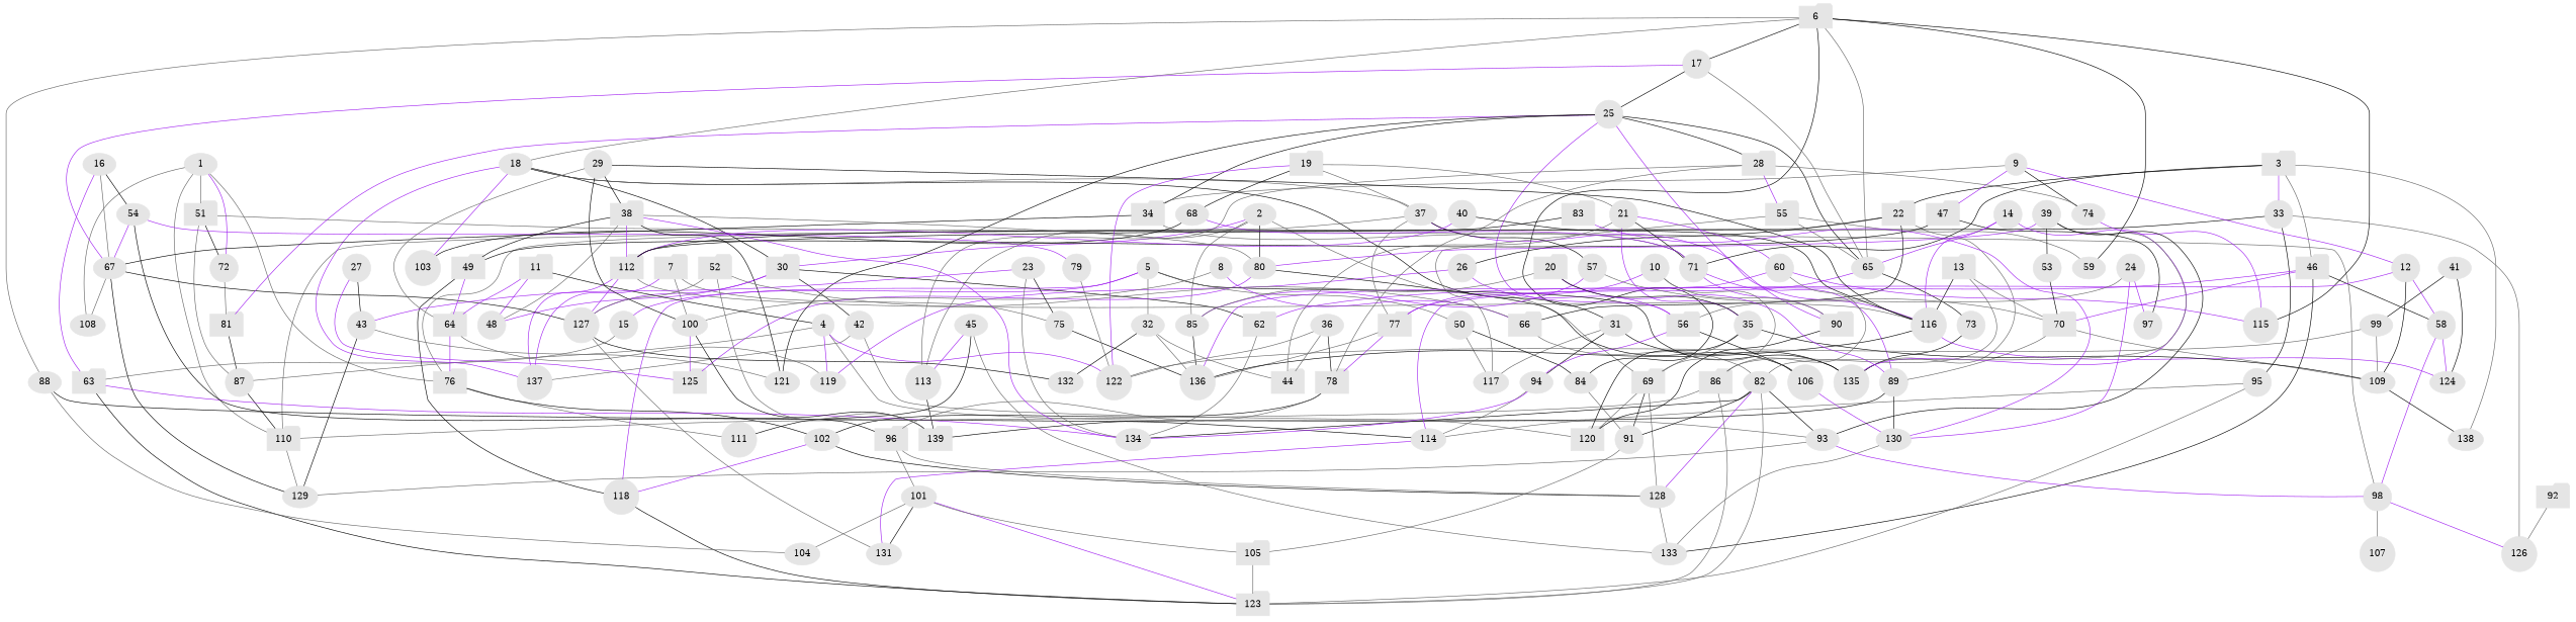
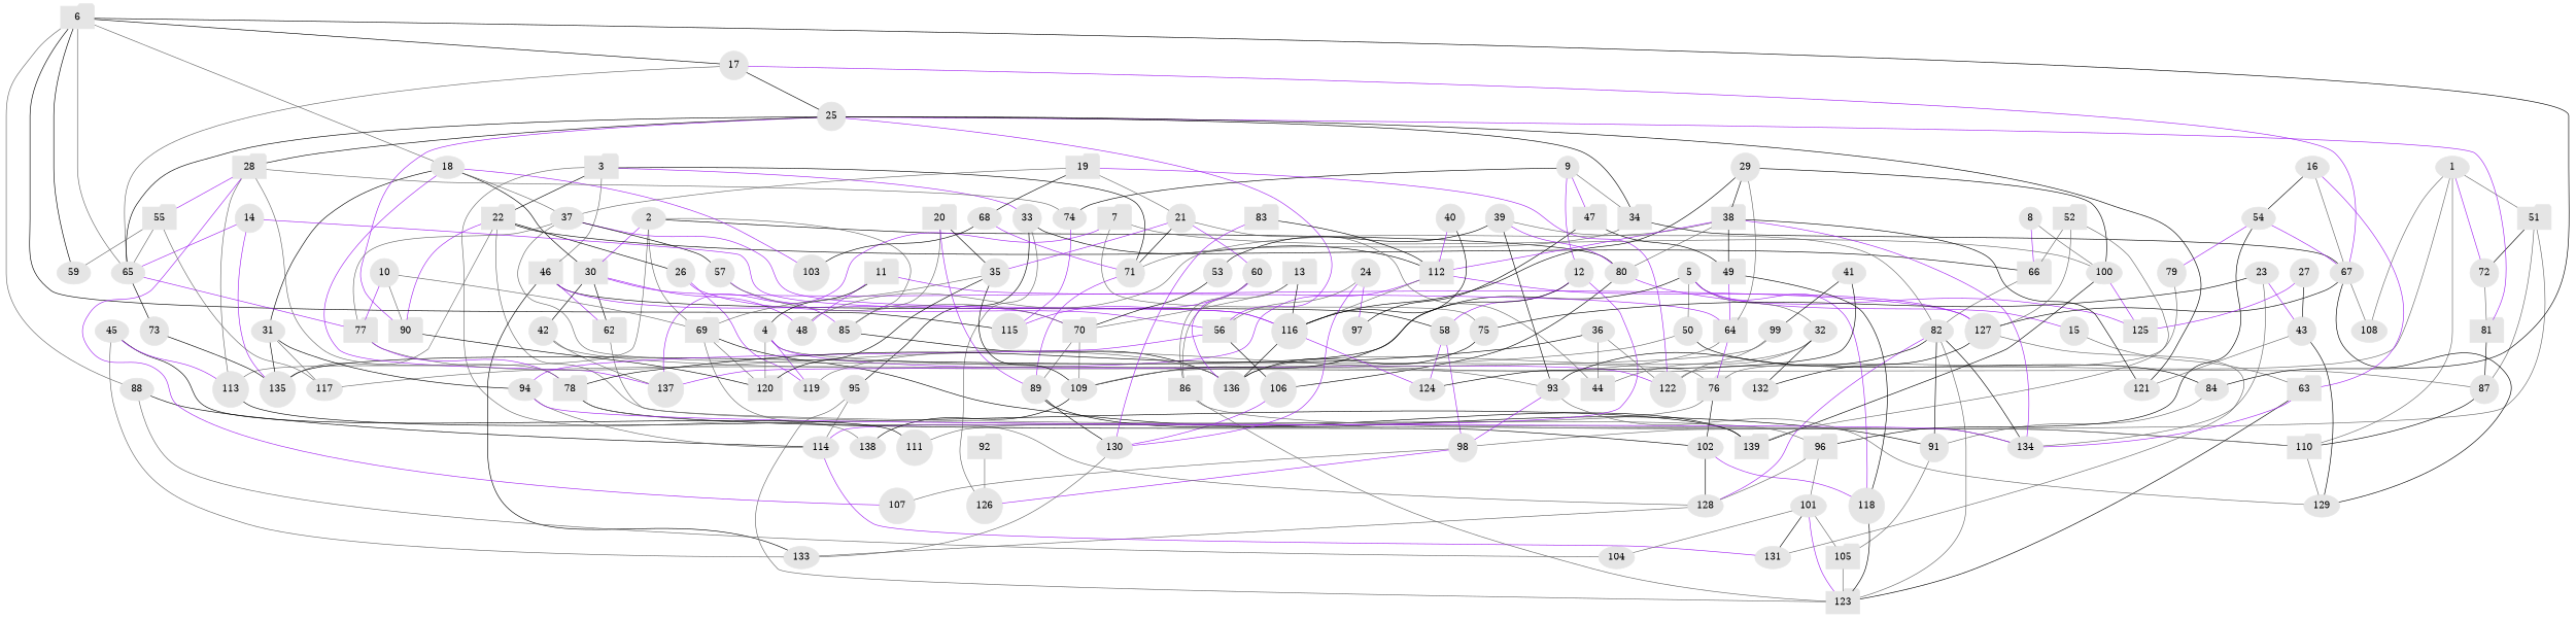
  graph {
    node [color=gray90 shape=circle style=filled]
    edge [color=gray40]
    1 [shape=ellipse]
    51 [shape=folder]
    72
    76 [shape=folder]
    108 [shape=ellipse]
    110 [shape=folder]
    87
    98
    81 [shape=folder]
    111
    102 [shape=ellipse]
    129 [shape=ellipse]
    2 [shape=ellipse]
    30 [shape=folder]
    69 [shape=folder]
    80 [shape=ellipse]
    85 [shape=ellipse]
    113
    48
    42
    62 [shape=folder]
    127
    120 [shape=folder]
    91
    128 [shape=ellipse]
    125 [shape=folder]
    106
    136
    139 [shape=folder]
    3 [shape=folder]
    22 [shape=folder]
    33
    46 [shape=folder]
    71
    138 [shape=ellipse]
    135
    66 [shape=folder]
    26
    95
    112 [shape=folder]
    126
    58
    70 [shape=folder]
    133 [shape=ellipse]
    90 [shape=folder]
    89
    4
    119 [shape=ellipse]
    122
    5
    15
    32 [shape=ellipse]
    50
    118
    63 [shape=folder]
    44 [shape=folder]
    132 [shape=ellipse]
    84 [shape=ellipse]
    117 [shape=ellipse]
    123 [shape=folder]
    6 [shape=folder]
    17
    18 [shape=ellipse]
    59 [shape=ellipse]
    65 [shape=ellipse]
    88 [shape=ellipse]
    115
    67 [shape=ellipse]
    25
    137
    31 [shape=ellipse]
    37 [shape=ellipse]
    103
    77 [shape=folder]
    73
    114 [shape=ellipse]
    104 [shape=ellipse]
    7 [shape=folder]
    75
    100 [shape=ellipse]
    8
    82 [shape=ellipse]
    9
    12
    34 [shape=folder]
    47 [shape=folder]
    74 [shape=ellipse]
    109 [shape=ellipse]
    97
    49 [shape=folder]
    10
    78 [shape=folder]
    11 [shape=folder]
    64 [shape=folder]
    56 [shape=folder]
    124 [shape=ellipse]
    131 [shape=ellipse]
    13 [shape=folder]
    86 [shape=folder]
    116
    14
    134 [shape=ellipse]
    16 [shape=ellipse]
    54 [shape=ellipse]
    79
    96 [shape=folder]
    28 [shape=folder]
    121 [shape=ellipse]
    94 [shape=ellipse]
    57
    19 [shape=folder]
    21
    68 [shape=ellipse]
    35
    60
    20 [shape=folder]
    130 [shape=ellipse]
    23 [shape=ellipse]
    43
    24
    55 [shape=folder]
    107
    27
    29
    38 [shape=folder]
    93 [shape=ellipse]
    36 [shape=ellipse]
    39
    53
    40
    41 [shape=ellipse]
    99 [shape=ellipse]
    45 [shape=ellipse]
    52 [shape=folder]
    101 [shape=ellipse]
    83 [shape=folder]
    105 [shape=folder]
    92 [shape=folder]
    1 -- 51
    1 -- 72 [color=purple]
    1 -- 76
    1 -- 108
    1 -- 110
    51 -- 72 [color=black]
    51 -- 87
    51 -- 98
    72 -- 81
    76 -- 111
    76 -- 102 [color=black]
    110 -- 129
    87 -- 110 [color=black]
    98 -- 126 [color=purple]
    98 -- 107
    81 -- 87 [color=black]
    102 -- 128 [color=black]
    102 -- 118 [color=purple]
    2 -- 30 [color=purple]
    2 -- 69
    2 -- 80 [color=black]
    2 -- 85
    2 -- 113
    30 -- 48 [color=purple]
    30 -- 42 [color=black]
    30 -- 62 [color=black]
    30 -- 127 [color=purple]
    69 -- 120
    69 -- 91 [color=black]
    69 -- 128
    80 -- 125 [color=purple]
    80 -- 106 [color=black]
    85 -- 136 [color=black]
    113 -- 139 [color=black]
    42 -- 137
    42 -- 93
    62 -- 134
    127 -- 132 [color=black]
    127 -- 131
    91 -- 105
    128 -- 133
    106 -- 130 [color=purple]
    3 -- 22 [color=black]
    3 -- 33 [color=purple]
    3 -- 46
    3 -- 71 [color=black]
    3 -- 138
    22 -- 110
    22 -- 135
    22 -- 66 [color=black]
    22 -- 26 [color=black]
    33 -- 95 [color=black]
    33 -- 112 [color=black]
    33 -- 126
    46 -- 62 [color=purple]
    46 -- 58 [color=black]
    46 -- 70 [color=purple]
    46 -- 133 [color=black]
-   71 -- 90 [color=purple]
+   22 -- 90 [color=purple]
    71 -- 89 [color=purple]
    66 -- 82
    26 -- 119 [color=purple]
    26 -- 56 [color=purple]
    95 -- 123
    95 -- 114
    112 -- 127 [color=purple]
    112 -- 137 [color=purple]
    112 -- 116
    58 -- 98 [color=purple]
    58 -- 124 [color=purple]
    70 -- 89
    70 -- 109
    90 -- 120 [color=black]
    89 -- 139 [color=black]
    89 -- 130 [color=black]
    4 -- 87
    4 -- 120
    4 -- 119 [color=purple]
    4 -- 122 [color=purple]
    5 -- 135 [color=black]
    5 -- 15 [color=purple]
    5 -- 32
    5 -- 50
    5 -- 118 [color=purple]
    15 -- 63
    32 -- 136
    32 -- 44
    32 -- 132 [color=black]
    50 -- 84 [color=black]
    50 -- 117
    118 -- 123 [color=black]
    63 -- 123 [color=black]
    63 -- 134 [color=purple]
    84 -- 91
    6 -- 84 [color=black]
    6 -- 17 [color=black]
    6 -- 18
    6 -- 59 [color=black]
    6 -- 65
    6 -- 88
    6 -- 115 [color=black]
    17 -- 65
    17 -- 67 [color=purple]
    17 -- 25 [color=black]
    18 -- 30 [color=black]
    18 -- 137 [color=purple]
    18 -- 31 [color=black]
    18 -- 37
    18 -- 103 [color=purple]
    65 -- 77 [color=purple]
    65 -- 73 [color=black]
    88 -- 114 [color=black]
    88 -- 104
    67 -- 108
    67 -- 129 [color=black]
    67 -- 127 [color=black]
    25 -- 81 [color=purple]
    25 -- 90 [color=purple]
    25 -- 65 [color=black]
    25 -- 34 [color=black]
    25 -- 56 [color=purple]
    25 -- 28 [color=black]
    25 -- 121 [color=black]
    31 -- 135 [color=black]
    31 -- 117
    31 -- 94 [color=black]
    37 -- 76
    37 -- 77
    37 -- 116 [color=purple]
    37 -- 57 [color=black]
    77 -- 136
    77 -- 78 [color=purple]
    73 -- 135 [color=black]
    114 -- 131 [color=purple]
    7 -- 137 [color=purple]
    7 -- 75
    7 -- 100
    75 -- 136 [color=black]
    100 -- 125 [color=purple]
    100 -- 139 [color=black]
    8 -- 66 [color=purple]
    8 -- 100
    82 -- 91 [color=black]
    82 -- 128 [color=purple]
    82 -- 123
    82 -- 134 [color=black]
    82 -- 93 [color=black]
    9 -- 12 [color=purple]
    9 -- 34
    9 -- 47 [color=purple]
    9 -- 74 [color=black]
    12 -- 58 [color=purple]
    12 -- 114 [color=purple]
    12 -- 109 [color=black]
    34 -- 71
    34 -- 67 [color=black]
    47 -- 97 [color=black]
    47 -- 49 [color=black]
    74 -- 115 [color=purple]
    109 -- 138 [color=black]
    49 -- 118 [color=black]
    49 -- 64 [color=purple]
    10 -- 69
    10 -- 90
    10 -- 77 [color=purple]
    78 -- 102 [color=black]
    78 -- 96
    11 -- 48 [color=purple]
    11 -- 4 [color=black]
    11 -- 64 [color=purple]
    64 -- 76 [color=purple]
    64 -- 119
    56 -- 106 [color=black]
    56 -- 94 [color=purple]
    13 -- 70
    13 -- 86
    13 -- 116 [color=black]
    86 -- 110
    86 -- 123
    116 -- 136 [color=black]
    116 -- 124 [color=purple]
    14 -- 135 [color=purple]
    14 -- 65 [color=purple]
    14 -- 116 [color=purple]
    16 -- 63 [color=purple]
    16 -- 67
    16 -- 54 [color=black]
    54 -- 67 [color=purple]
    54 -- 79 [color=purple]
    54 -- 96 [color=black]
    79 -- 122
    96 -- 128
    96 -- 101
    28 -- 113
    28 -- 74
    28 -- 78
    28 -- 55 [color=purple]
+   28 -- 107 [color=purple]
    94 -- 114
    94 -- 134 [color=purple]
    57 -- 85 [color=purple]
    57 -- 70
    19 -- 122 [color=purple]
    19 -- 37
    19 -- 21
    19 -- 68 [color=black]
    21 -- 71 [color=black]
    21 -- 44
    21 -- 35 [color=purple]
    21 -- 60 [color=purple]
    68 -- 71 [color=purple]
    68 -- 103 [color=black]
    35 -- 69
    35 -- 120 [color=black]
    35 -- 109 [color=black]
    60 -- 136 [color=purple]
    60 -- 115 [color=purple]
    60 -- 86
    20 -- 85
    20 -- 89 [color=purple]
    20 -- 35 [color=black]
    130 -- 133
    23 -- 75 [color=black]
    23 -- 134
    23 -- 43 [color=purple]
    43 -- 129 [color=black]
    43 -- 121
    24 -- 97 [color=purple]
    24 -- 56
    24 -- 130 [color=purple]
    55 -- 117
    55 -- 59
    55 -- 65
    27 -- 125 [color=purple]
    27 -- 43 [color=black]
    29 -- 100 [color=black]
    29 -- 64
    29 -- 116 [color=black]
    29 -- 38 [color=black]
    38 -- 80
    38 -- 48
    38 -- 112 [color=purple]
    38 -- 49 [color=black]
    38 -- 134 [color=purple]
    38 -- 121 [color=black]
    93 -- 98 [color=purple]
    93 -- 129
    36 -- 122
    36 -- 44
    36 -- 78 [color=black]
    39 -- 80 [color=purple]
    39 -- 82
    39 -- 93 [color=black]
    39 -- 53 [color=black]
    53 -- 70 [color=black]
    40 -- 112 [color=purple]
    40 -- 116 [color=black]
    41 -- 124 [color=black]
    41 -- 99 [color=black]
    99 -- 122
    99 -- 109
    45 -- 111 [color=black]
    45 -- 113 [color=purple]
    45 -- 133
    52 -- 127
    52 -- 139
    52 -- 66
    101 -- 123 [color=purple]
    101 -- 104
    101 -- 131 [color=black]
    101 -- 105
    83 -- 112 [color=black]
    83 -- 130 [color=purple]
    105 -- 123
    92 -- 126
  }
